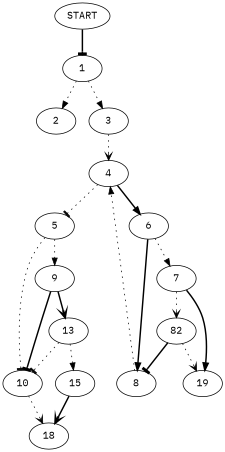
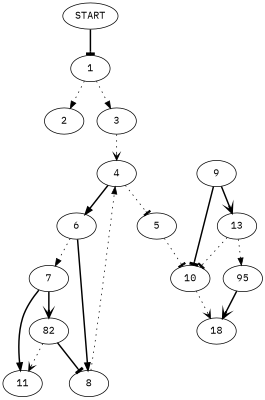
  digraph {
    fontname="IBM Plex Mono"
    node [fontname="IBM Plex Mono"]
    edge [arrowhead=normal fontname="IBM Plex Mono" style=dotted]
    n1 [label=START]
    1
    2
    3
    4
    5
    6
    9
    10
    7
    8
    13
    n13 [label=18]
-   11 [label=19]
+   11
    n15 [label=82]
-   15
+   15 [label=95]
    n1 -> 1 [arrowhead=tee style=bold]
    1 -> 2
    1 -> 3
    3 -> 4 [arrowhead=vee]
    4 -> 5 [arrowhead=tee]
    4 -> 6 [style=bold]
-   5 -> 9
    5 -> 10 [arrowhead=tee]
    6 -> 7
    6 -> 8 [style=bold]
    9 -> 10 [arrowhead=tee style=bold]
    9 -> 13 [arrowhead=vee style=bold]
    10 -> n13 [arrowhead=vee]
    7 -> 11 [style=bold]
-   7 -> n15 [arrowhead=vee]
+   7 -> n15 [arrowhead=vee style=bold]
    8 -> 4
    13 -> 10 [arrowhead=tee]
    13 -> 15
    n15 -> 8 [arrowhead=tee style=bold]
    n15 -> 11 [arrowhead=vee]
    15 -> n13 [arrowhead=vee style=bold]
  }
